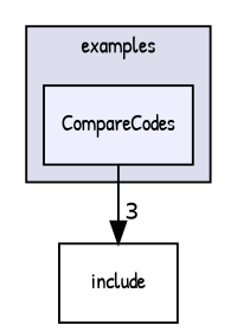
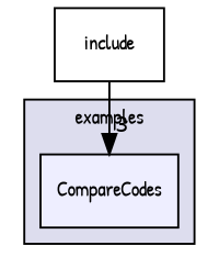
  digraph {
    compound=true
    fontname="Patrick Hand"
    node [fontname="Patrick Hand" fontsize=10 shape=box]
    n1 [fillcolor="#eeeeff" label=CompareCodes pencolor=black style=filled]
    n2 [label=include]
    subgraph cluster_1 {
      bgcolor="#ddddee"
      fontsize=10
      label=examples
      pencolor=black
      n1
    }
-   n1 -> n2 [headlabel=3 labeldistance=1.5 labelfontname=Helvetica labelfontsize=10 fontname="Patrick Hand"]
+   n2 -> n1 [headlabel=3 labeldistance=1.5 labelfontname=Helvetica labelfontsize=10 fontname="Patrick Hand"]
  }
